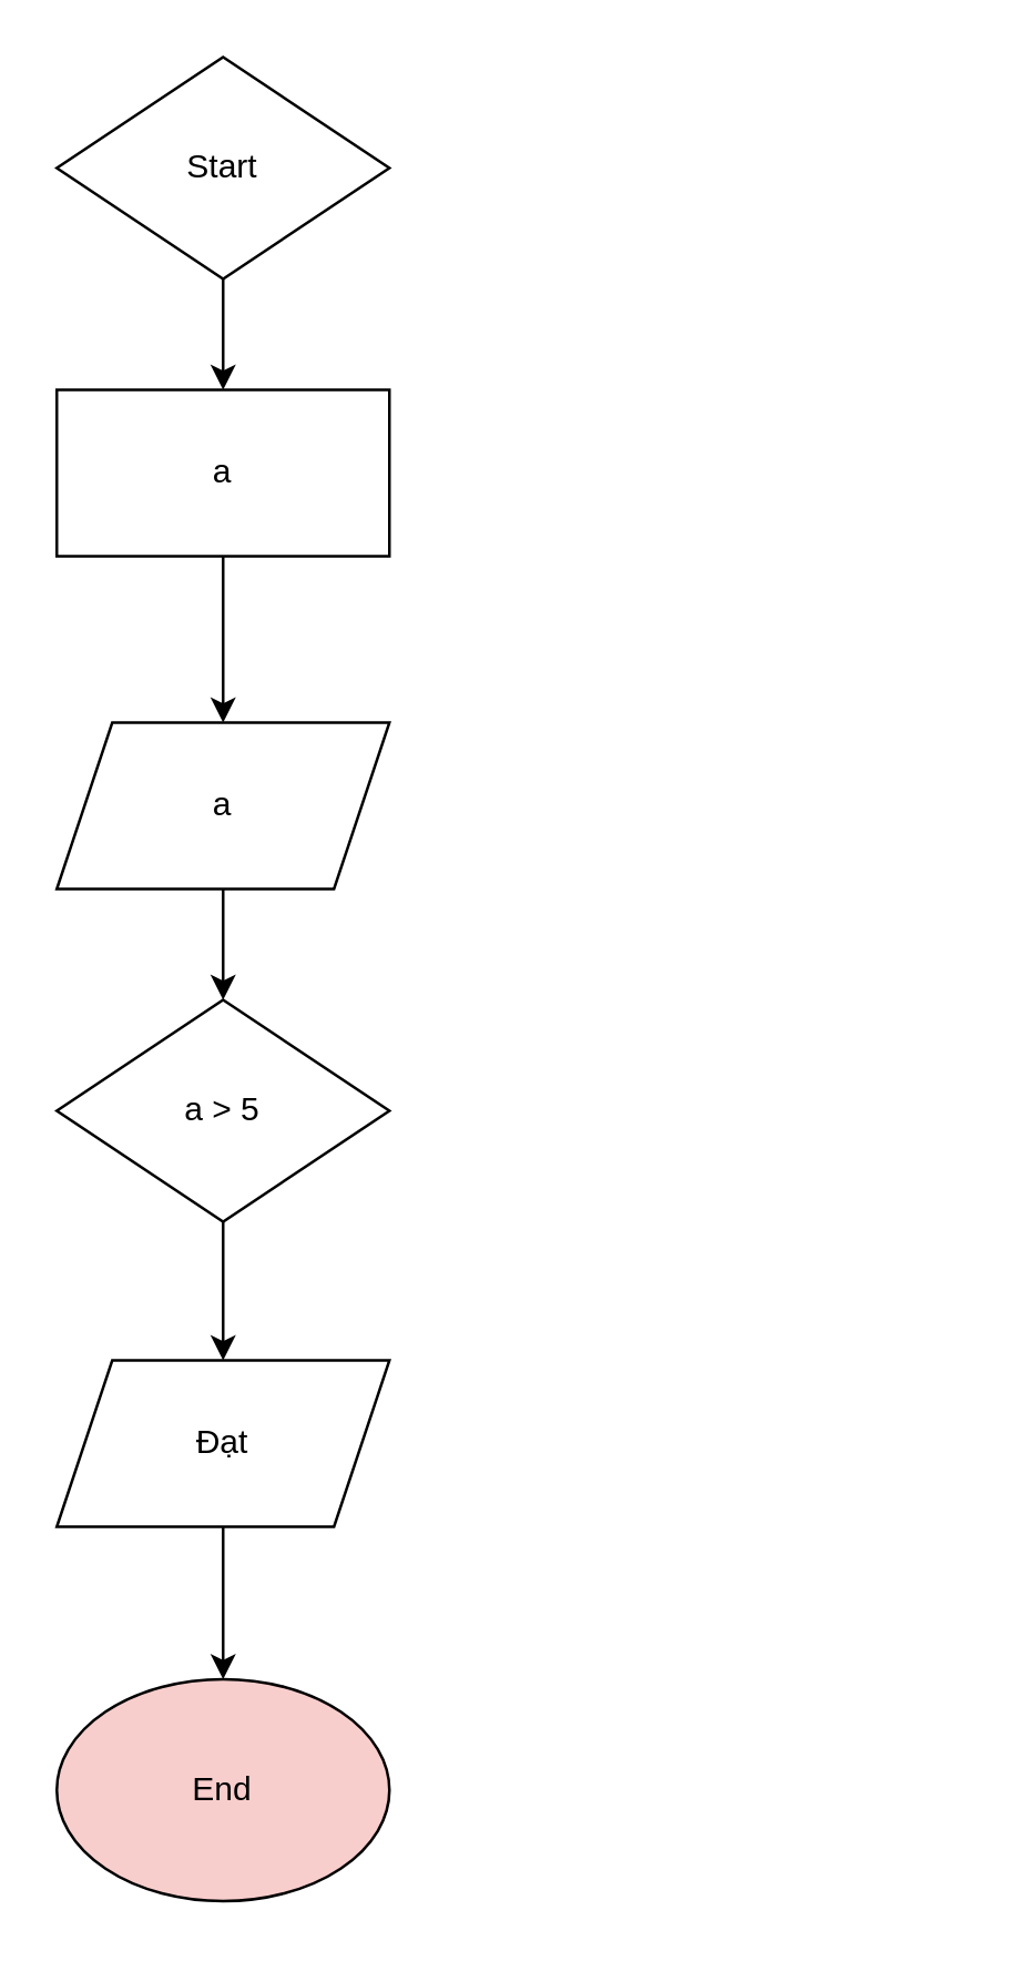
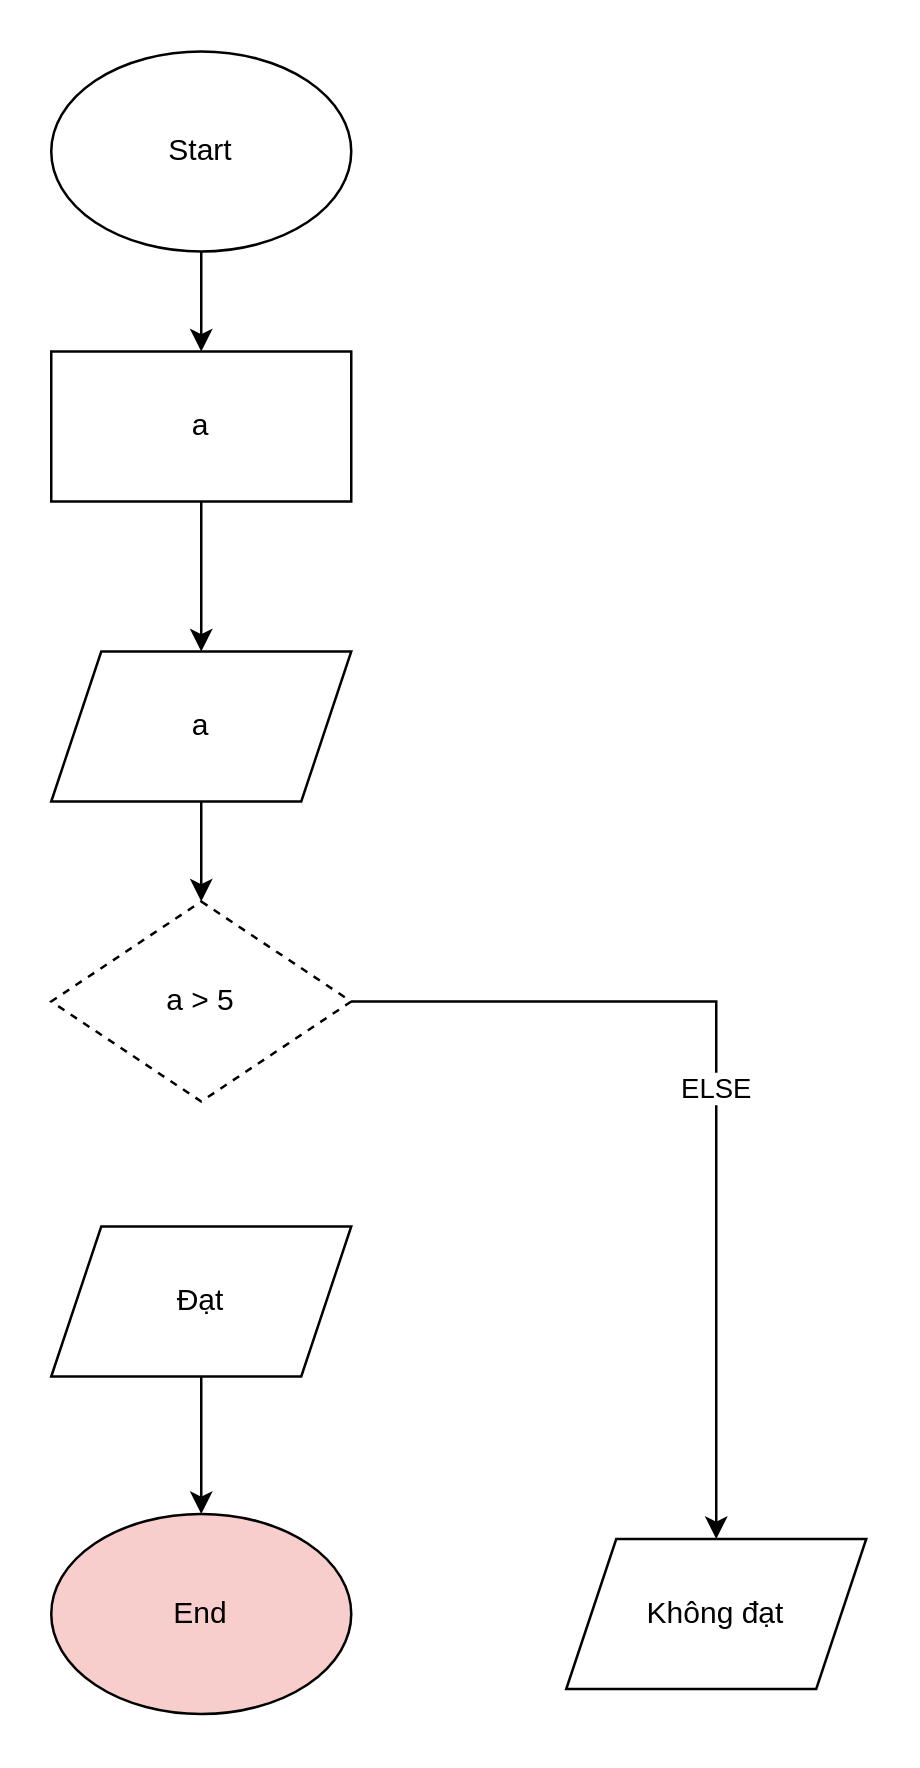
  <mxCell id="0" />
  <mxCell id="1" parent="0" />
  <mxCell id="2" value="" style="edgeStyle=orthogonalEdgeStyle;rounded=0;orthogonalLoop=1;jettySize=auto;html=1;" edge="1" parent="1" source="3" target="5"><mxGeometry relative="1" as="geometry" /></mxCell>
- <mxCell id="3" value="Start" style="rhombus;whiteSpace=wrap;html=1;" vertex="1" parent="1"><mxGeometry x="20" width="120" height="80" as="geometry" y="20" /></mxCell>
+ <mxCell id="3" value="Start" style="ellipse;whiteSpace=wrap;html=1;" vertex="1" parent="1"><mxGeometry x="20" width="120" height="80" as="geometry" y="20" /></mxCell>
  <mxCell id="4" value="" style="edgeStyle=orthogonalEdgeStyle;rounded=0;orthogonalLoop=1;jettySize=auto;html=1;" edge="1" parent="1" source="5" target="7"><mxGeometry relative="1" as="geometry" /></mxCell>
  <mxCell id="5" value="a" style="rounded=0;whiteSpace=wrap;html=1;" vertex="1" parent="1"><mxGeometry x="20" y="140" width="120" height="60" as="geometry" /></mxCell>
  <mxCell id="6" value="" style="edgeStyle=orthogonalEdgeStyle;rounded=0;orthogonalLoop=1;jettySize=auto;html=1;" edge="1" parent="1" source="7" target="10"><mxGeometry relative="1" as="geometry" /></mxCell>
  <mxCell id="7" value="a" style="shape=parallelogram;perimeter=parallelogramPerimeter;whiteSpace=wrap;html=1;fixedSize=1;" vertex="1" parent="1"><mxGeometry x="20" y="260" width="120" height="60" as="geometry" /></mxCell>
- <mxCell id="8" value="" style="edgeStyle=orthogonalEdgeStyle;rounded=0;orthogonalLoop=1;jettySize=auto;html=1;" edge="1" parent="1" source="10" target="12"><mxGeometry relative="1" as="geometry" /></mxCell>
- <mxCell id="10" value="a &amp;gt; 5" style="rhombus;whiteSpace=wrap;html=1;" vertex="1" parent="1"><mxGeometry x="20" y="360" width="120" height="80" as="geometry" /></mxCell>
+ <mxCell id="9" value="ELSE" style="edgeStyle=orthogonalEdgeStyle;rounded=0;orthogonalLoop=1;jettySize=auto;html=1;" edge="1" parent="1" source="10" target="14"><mxGeometry relative="1" as="geometry" /></mxCell>
+ <mxCell id="10" value="a &amp;gt; 5" style="rhombus;whiteSpace=wrap;html=1;dashed=1;" vertex="1" parent="1"><mxGeometry x="20" y="360" width="120" height="80" as="geometry" /></mxCell>
  <mxCell id="11" value="" style="edgeStyle=orthogonalEdgeStyle;rounded=0;orthogonalLoop=1;jettySize=auto;html=1;" edge="1" parent="1" source="12" target="13"><mxGeometry relative="1" as="geometry" /></mxCell>
  <mxCell id="12" value="Đạt" style="shape=parallelogram;perimeter=parallelogramPerimeter;whiteSpace=wrap;html=1;fixedSize=1;" vertex="1" parent="1"><mxGeometry x="20" y="490" width="120" height="60" as="geometry" /></mxCell>
  <mxCell id="13" value="End" style="ellipse;whiteSpace=wrap;html=1;fillColor=#f8cecc;" vertex="1" parent="1"><mxGeometry x="20" y="605" width="120" height="80" as="geometry" /></mxCell>
+ <mxCell id="14" value="Không đạt" style="shape=parallelogram;perimeter=parallelogramPerimeter;whiteSpace=wrap;html=1;fixedSize=1;" vertex="1" parent="1"><mxGeometry x="226" y="615" width="120" height="60" as="geometry" /></mxCell>
